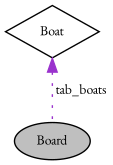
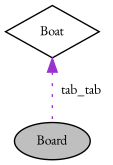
  digraph {
    fontname="EB Garamond"
    node [color=black fontname="EB Garamond" fontsize=10 style=filled]
    n1 [fillcolor=grey75 fontcolor=black height=0.2 label=Board shape=ellipse width=0.4]
    n2 [fillcolor=white height=0.2 label=Boat shape=diamond width=0.4]
-   n2 -> n1 [color=darkorchid3 dir=back fontname="EB Garamond" fontsize=10 label=" tab_boats" labelfontname=Helvetica labelfontsize=10 style=dotted]
+   n2 -> n1 [color=darkorchid3 dir=back fontname="EB Garamond" fontsize=10 label=" tab_tab" labelfontname=Helvetica labelfontsize=10 style=dotted]
  }
